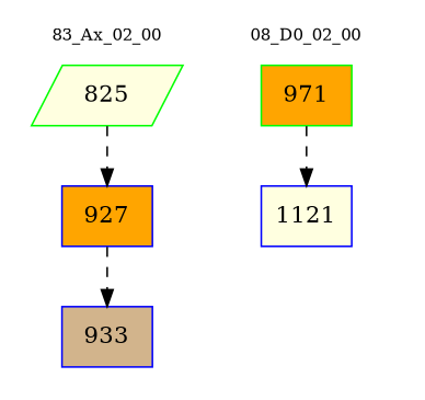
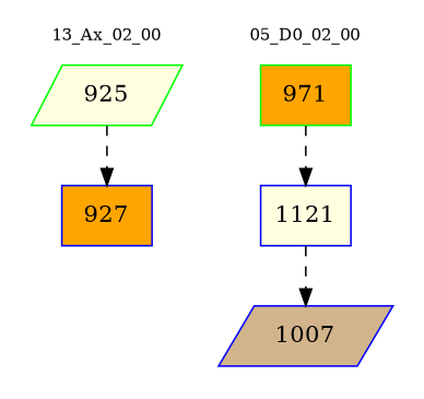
  digraph {
    node [color=blue fillcolor=lightyellow shape=box style=filled]
    edge [color=black style=dashed]
-   n1 [color=green label=825 shape=parallelogram]
+   n1 [color=green label=925 shape=parallelogram]
    n2 [fillcolor=orange label=927]
-   n3 [fillcolor=tan label=933]
    n4 [color=green fillcolor=orange label=971]
    n5 [label=1121]
+   n6 [fillcolor=tan label=1007 shape=parallelogram]
    subgraph cluster_1 {
      color=white
      fontsize=10
-     label="83_Ax_02_00"
+     label="13_Ax_02_00"
      n1
      n2
-     n3
    }
    subgraph cluster_2 {
      color=white
      fontsize=10
-     label="08_D0_02_00"
+     label="05_D0_02_00"
      n4
      n5
+     n6
    }
    n1 -> n2
-   n2 -> n3
    n4 -> n5
+   n5 -> n6
  }
